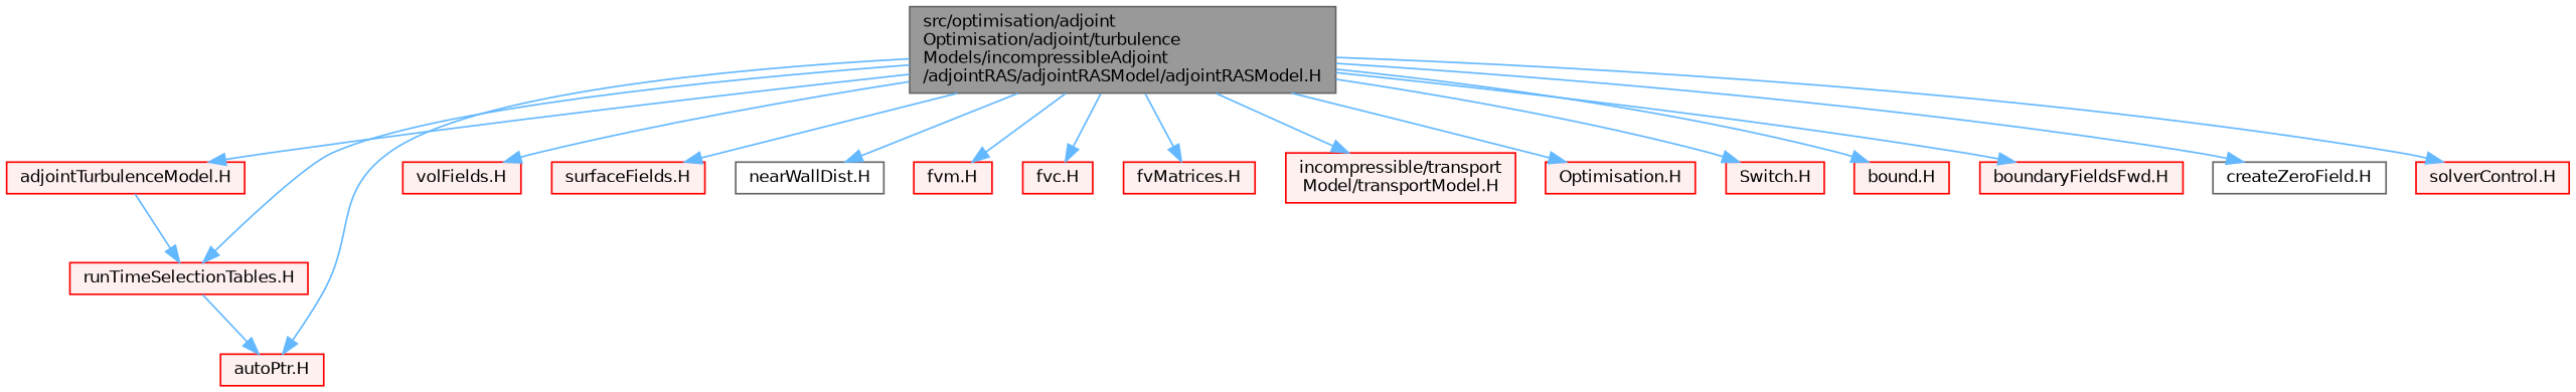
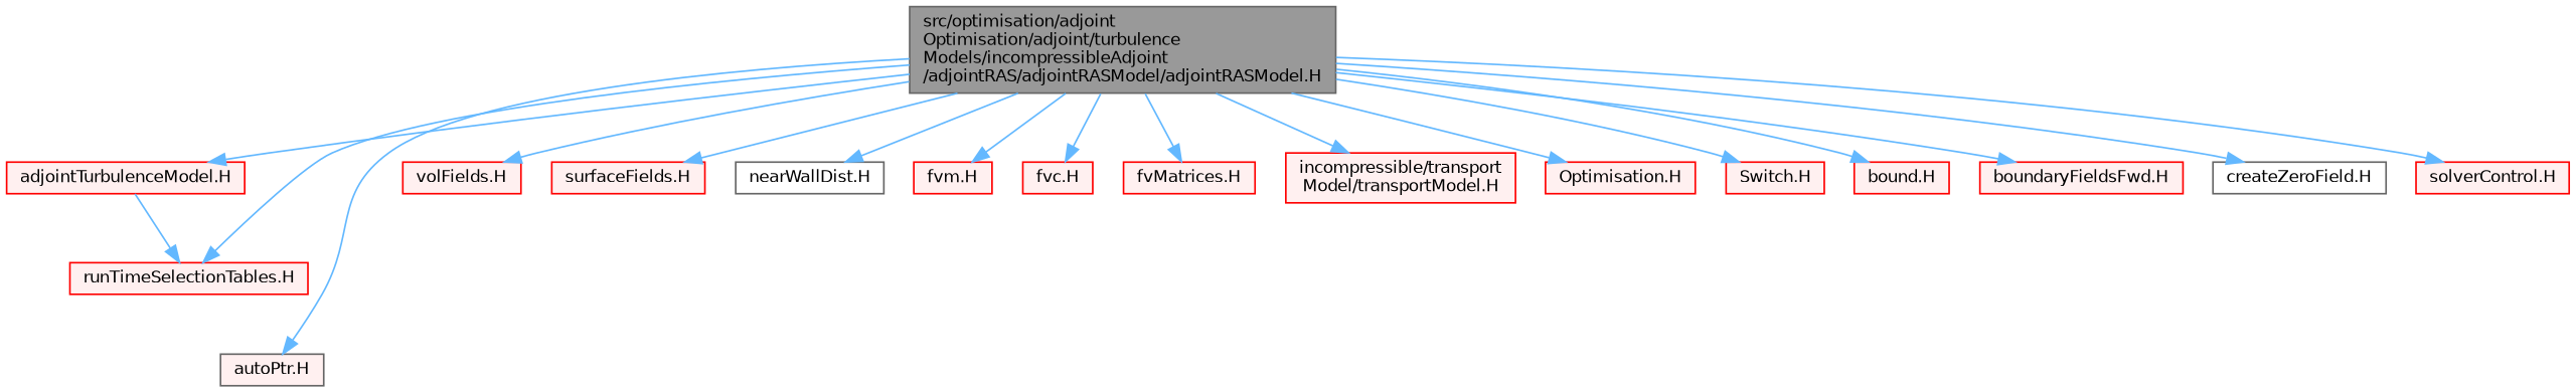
  digraph {
    node [color=red fillcolor="#FFF0F0" fontname=Helvetica fontsize=10 shape=box style=filled]
    edge [color=steelblue1 fontname=Helvetica fontsize=10 labelfontname=Helvetica labelfontsize=10 style=solid]
    n1 [color=gray40 fillcolor=grey60 fontcolor=black height=0.2 label="src/optimisation/adjoint\lOptimisation/adjoint/turbulence\lModels/incompressibleAdjoint\l/adjointRAS/adjointRASModel/adjointRASModel.H" width=0.4]
    n2 [height=0.2 label="adjointTurbulenceModel.H" width=0.4]
    n3 [height=0.2 label="runTimeSelectionTables.H" width=0.4]
-   n4 [height=0.2 label="autoPtr.H" width=0.4]
+   n4 [color=grey40 height=0.2 label="autoPtr.H" width=0.4]
    n5 [height=0.2 label="volFields.H" width=0.4]
    n6 [height=0.2 label="surfaceFields.H" width=0.4]
    n7 [color=grey40 fillcolor=white height=0.2 label="nearWallDist.H" width=0.4]
    n8 [height=0.2 label="fvm.H" width=0.4]
    n9 [height=0.2 label="fvc.H" width=0.4]
    n10 [height=0.2 label="fvMatrices.H" width=0.4]
    n11 [height=0.2 label="incompressible/transport\lModel/transportModel.H" width=0.4]
    n12 [height=0.2 label="Optimisation.H" width=0.4]
    n13 [height=0.2 label="Switch.H" width=0.4]
    n14 [height=0.2 label="bound.H" width=0.4]
    n15 [height=0.2 label="boundaryFieldsFwd.H" width=0.4]
    n16 [color=grey40 fillcolor=white height=0.2 label="createZeroField.H" width=0.4]
    n17 [height=0.2 label="solverControl.H" width=0.4]
    n1 -> n2
    n1 -> n3
    n1 -> n4
    n1 -> n5
    n1 -> n6
    n1 -> n7
    n1 -> n8
    n1 -> n9
    n1 -> n10
    n1 -> n11
    n1 -> n12
    n1 -> n13
    n1 -> n14
    n1 -> n15
    n1 -> n16
    n1 -> n17
    n2 -> n3
-   n3 -> n4
  }
